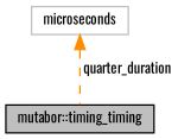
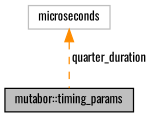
  digraph {
    fontname=Oswald
    node [fontname=Oswald fontsize=10 shape=record style=filled]
-   n1 [color=black fillcolor=grey75 fontcolor=black height=0.2 label="mutabor::timing_timing" width=0.4]
+   n1 [color=black fillcolor=grey75 fontcolor=black height=0.2 label="mutabor::timing_params" width=0.4]
    n2 [color=grey75 fillcolor=white height=0.2 label=microseconds width=0.4]
    n2 -> n1 [color=darkorange dir=back fontname=Oswald fontsize=10 label=" quarter_duration" labelfontname=Sans labelfontsize=10 style=dashed]
  }
